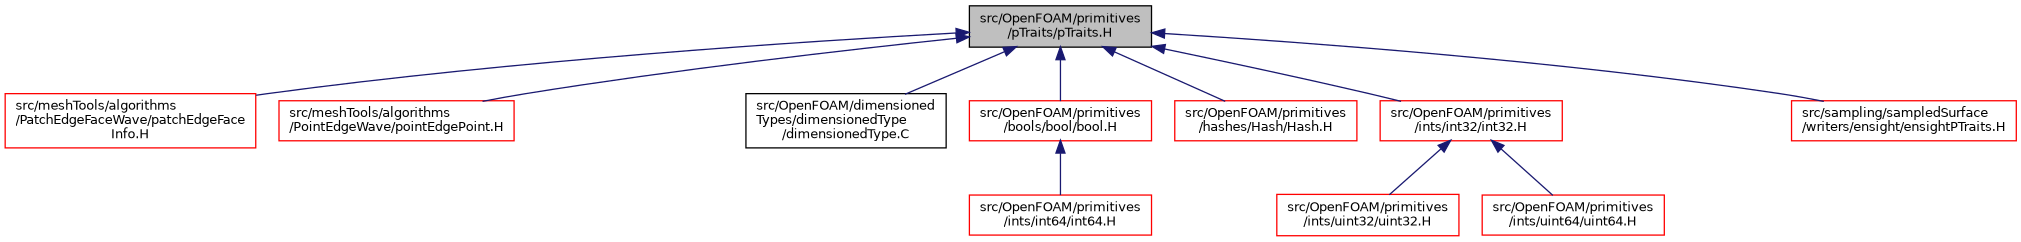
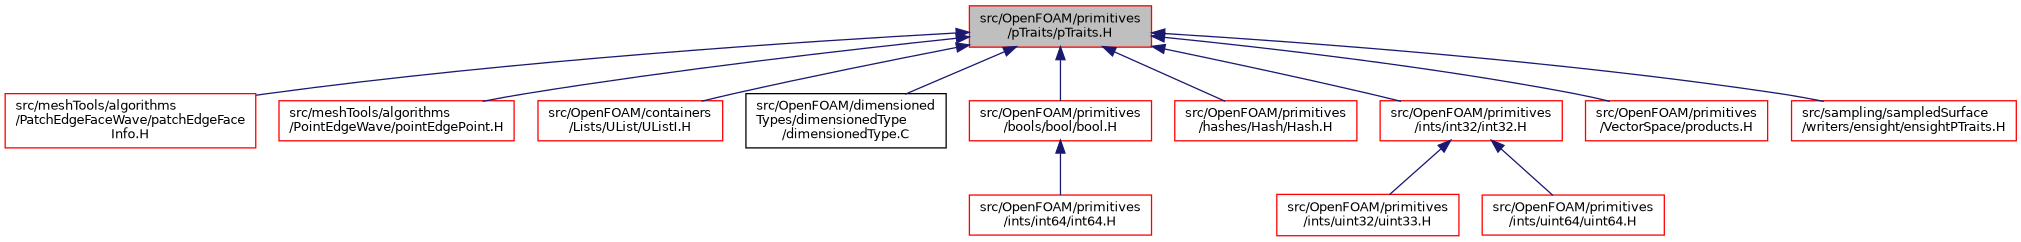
  digraph {
    node [color=red fontname=Helvetica fontsize=10 shape=record]
    edge [color=midnightblue dir=back fontname=Helvetica fontsize=10 labelfontname=Helvetica labelfontsize=10 style=solid]
-   n1 [color=black fillcolor=grey75 fontcolor=black height=0.2 label="src/OpenFOAM/primitives\l/pTraits/pTraits.H" style=filled width=0.4]
+   n1 [fillcolor=grey75 fontcolor=black height=0.2 label="src/OpenFOAM/primitives\l/pTraits/pTraits.H" style=filled width=0.4]
    n2 [height=0.2 label="src/meshTools/algorithms\l/PatchEdgeFaceWave/patchEdgeFace\lInfo.H" width=0.4]
    n3 [height=0.2 label="src/meshTools/algorithms\l/PointEdgeWave/pointEdgePoint.H" width=0.4]
+   n4 [height=0.2 label="src/OpenFOAM/containers\l/Lists/UList/UListI.H" width=0.4]
    n5 [color=black height=0.2 label="src/OpenFOAM/dimensioned\lTypes/dimensionedType\l/dimensionedType.C" width=0.4]
    n6 [height=0.2 label="src/OpenFOAM/primitives\l/bools/bool/bool.H" width=0.4]
    n7 [height=0.2 label="src/OpenFOAM/primitives\l/hashes/Hash/Hash.H" width=0.4]
    n8 [height=0.2 label="src/OpenFOAM/primitives\l/ints/int32/int32.H" width=0.4]
+   n9 [height=0.2 label="src/OpenFOAM/primitives\l/VectorSpace/products.H" width=0.4]
    n10 [height=0.2 label="src/sampling/sampledSurface\l/writers/ensight/ensightPTraits.H" width=0.4]
    n11 [height=0.2 label="src/OpenFOAM/primitives\l/ints/int64/int64.H" width=0.4]
-   n12 [height=0.2 label="src/OpenFOAM/primitives\l/ints/uint32/uint32.H" width=0.4]
+   n12 [height=0.2 label="src/OpenFOAM/primitives\l/ints/uint32/uint33.H" width=0.4]
    n13 [height=0.2 label="src/OpenFOAM/primitives\l/ints/uint64/uint64.H" width=0.4]
    n1 -> n2
    n1 -> n3
+   n1 -> n4
    n1 -> n5
    n1 -> n6
    n1 -> n7
    n1 -> n8
+   n1 -> n9
    n1 -> n10
    n6 -> n11
    n8 -> n12
    n8 -> n13
  }
